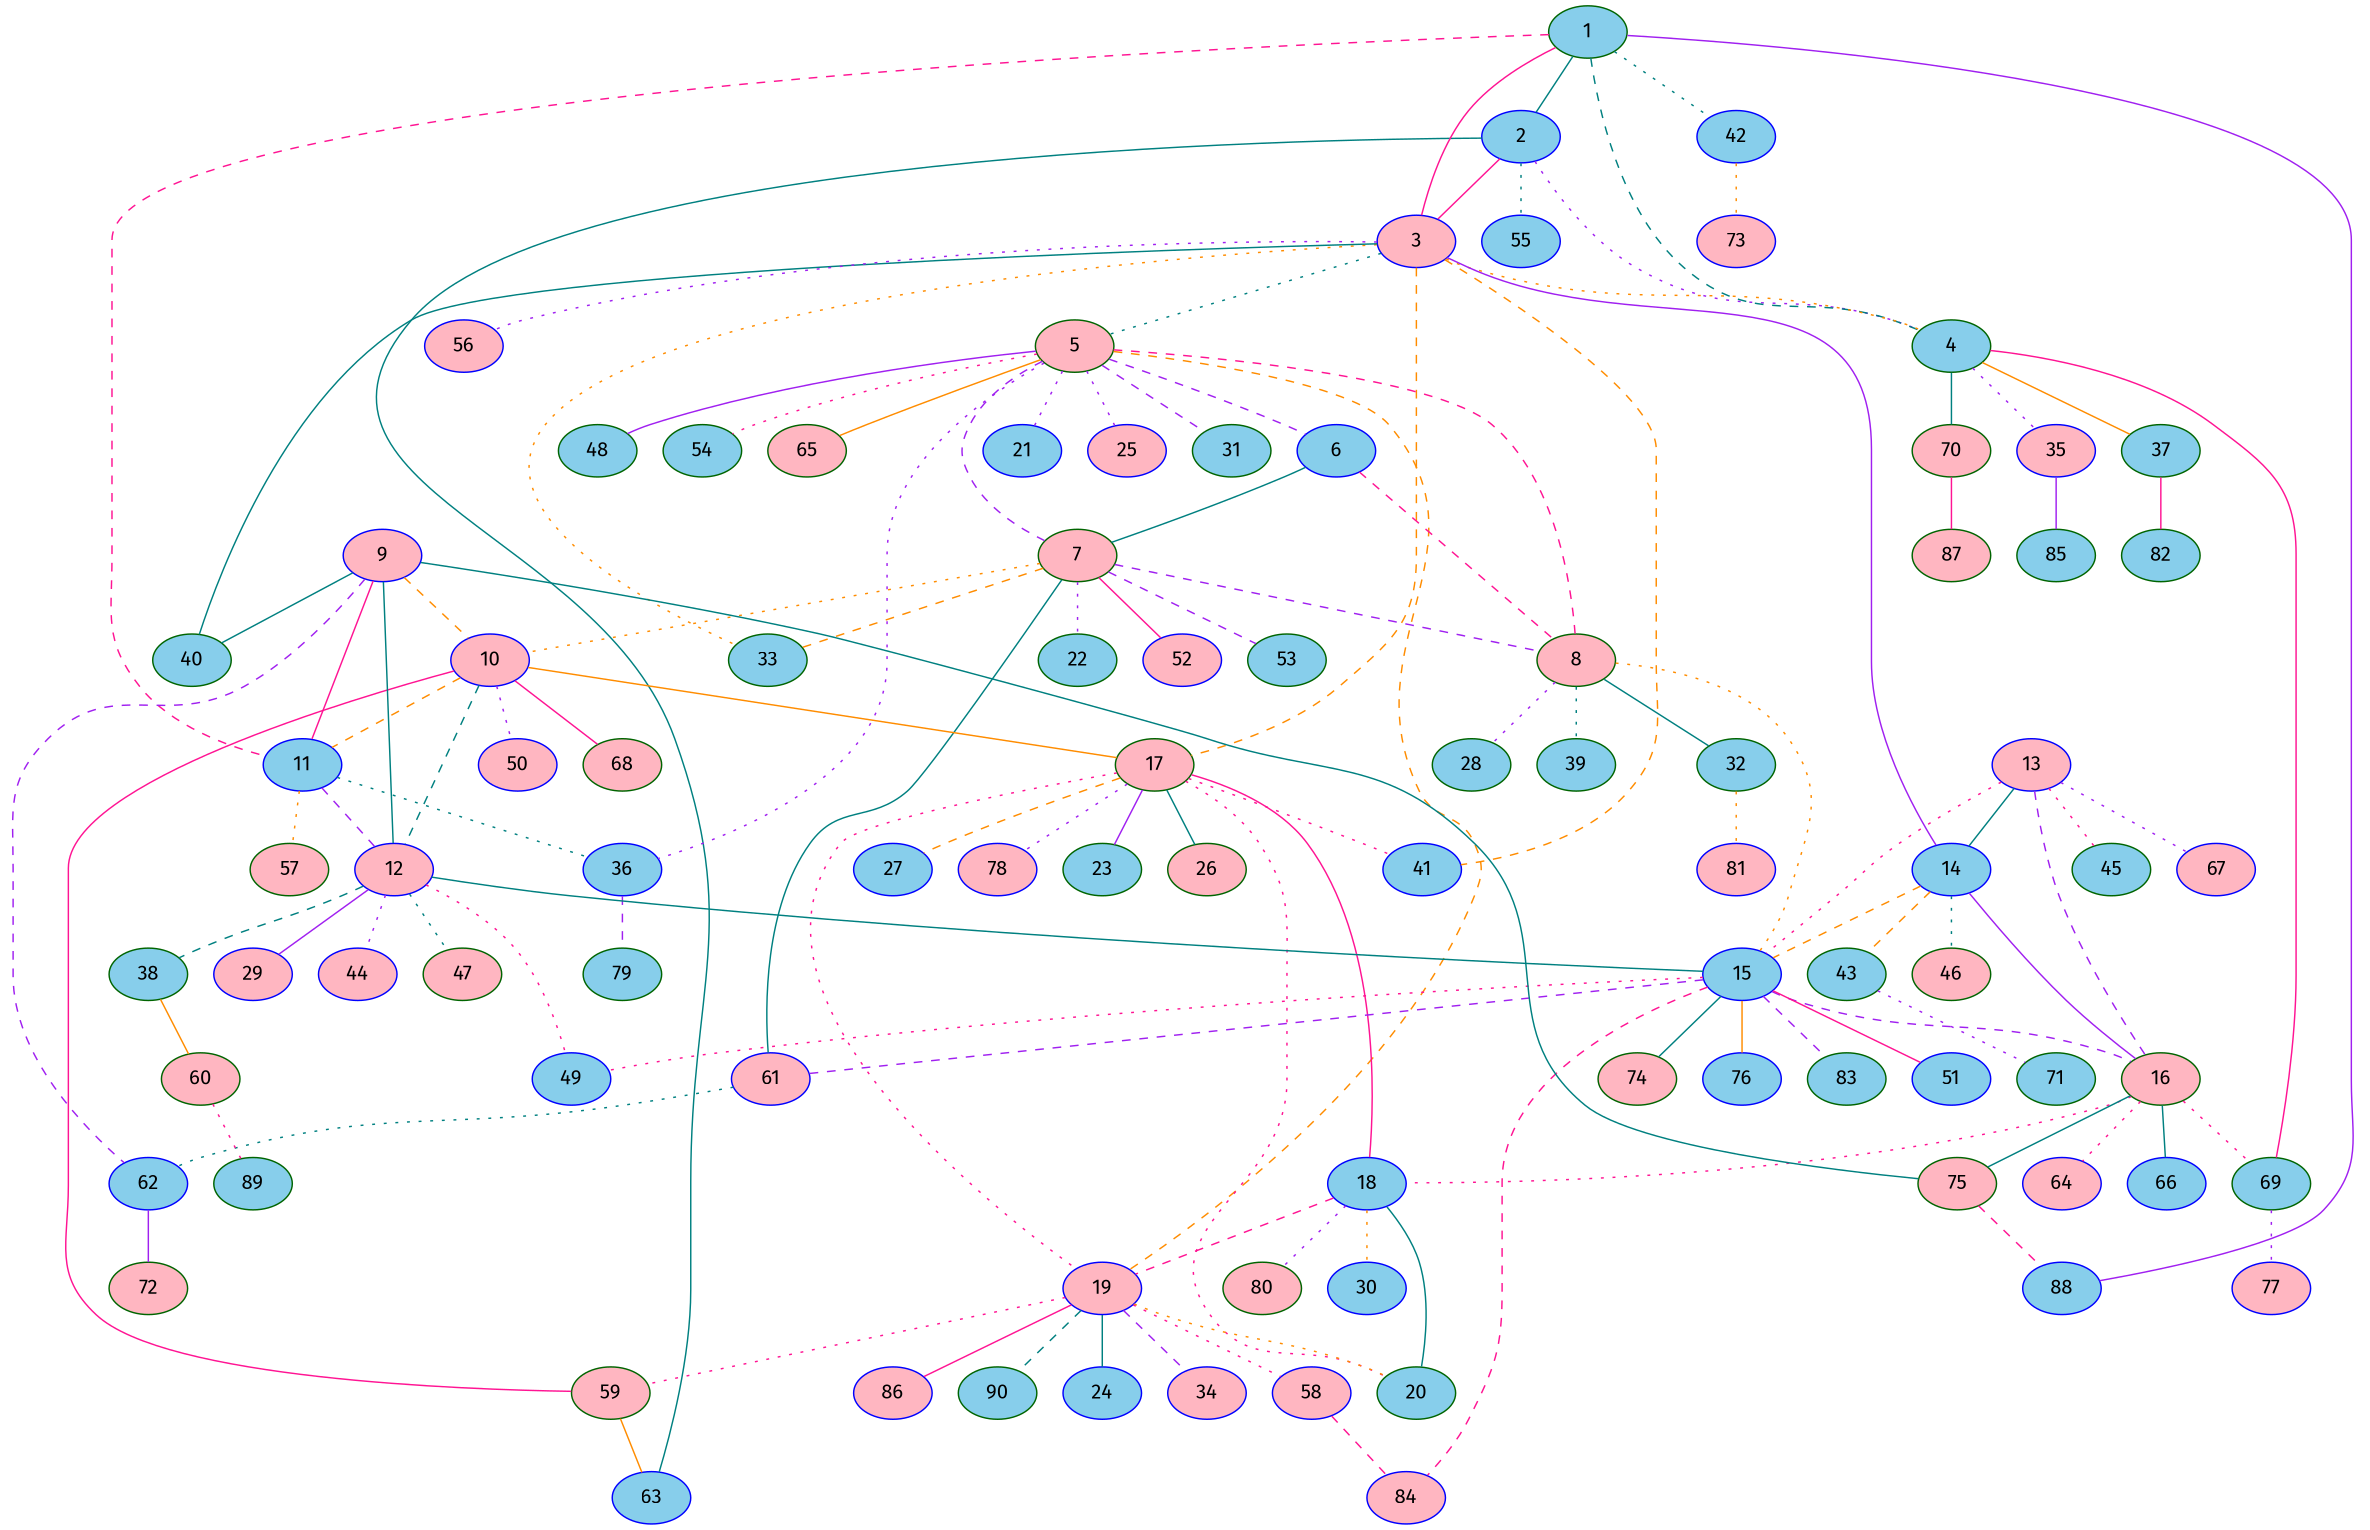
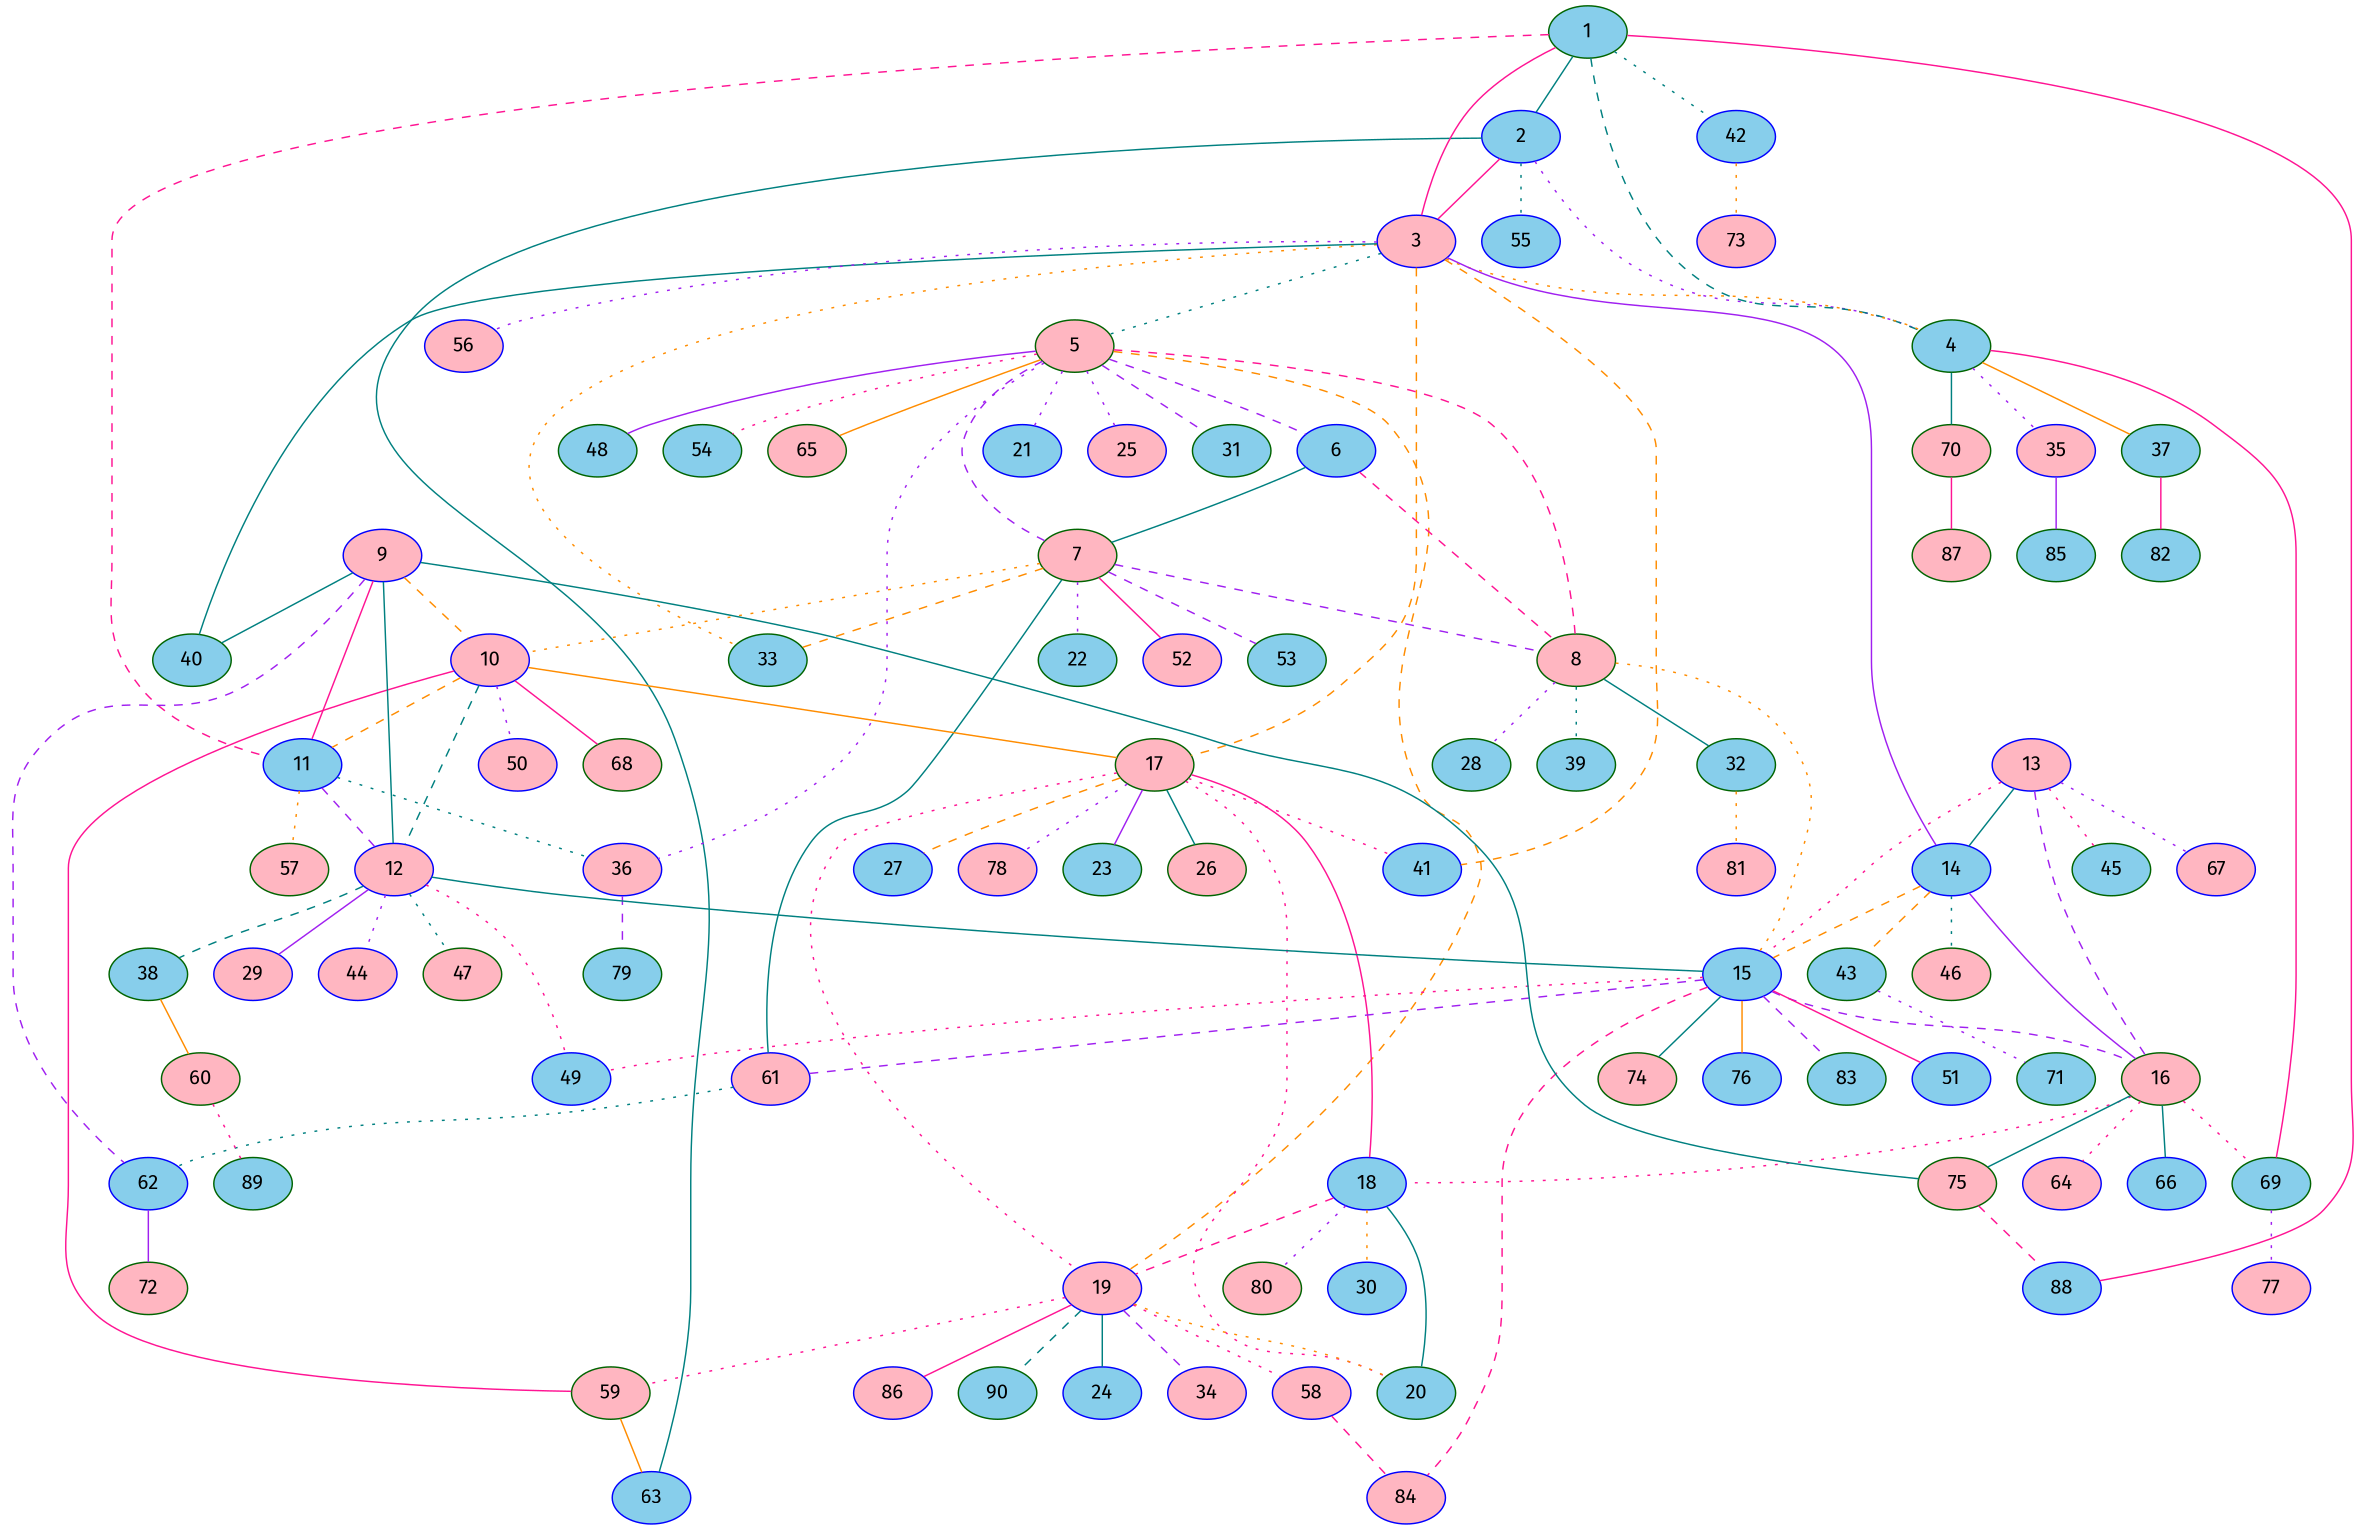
  graph {
    fontname="Fira Sans"
    node [color=blue fillcolor=skyblue fontname="Fira Sans" style=filled]
    edge [color=purple fontname="Fira Sans" style=dotted]
    2
    1 [color=darkgreen]
    3 [fillcolor=lightpink]
    4 [color=darkgreen]
    11
    42
    88
    55
    63
    5 [color=darkgreen fillcolor=lightpink]
    14
    17 [color=darkgreen fillcolor=lightpink]
    33 [color=darkgreen]
    40 [color=darkgreen]
    41
    56 [fillcolor=lightpink]
    35 [fillcolor=lightpink]
    37 [color=darkgreen]
    69 [color=darkgreen]
    70 [color=darkgreen fillcolor=lightpink]
-   36
+   36 [fillcolor=lightpink]
    12 [fillcolor=lightpink]
    57 [color=darkgreen fillcolor=lightpink]
    73 [fillcolor=lightpink]
    6
    7 [color=darkgreen fillcolor=lightpink]
    8 [color=darkgreen fillcolor=lightpink]
    19 [fillcolor=lightpink]
    21
    25 [fillcolor=lightpink]
    31 [color=darkgreen]
    48 [color=darkgreen]
    54 [color=darkgreen]
    65 [color=darkgreen fillcolor=lightpink]
    15
    16 [color=darkgreen fillcolor=lightpink]
    43 [color=darkgreen]
    46 [color=darkgreen fillcolor=lightpink]
    18
    20 [color=darkgreen]
    23 [color=darkgreen]
    26 [color=darkgreen fillcolor=lightpink]
    27
    78 [fillcolor=lightpink]
    85 [color=darkgreen]
    82 [color=darkgreen]
    77 [fillcolor=lightpink]
    87 [color=darkgreen fillcolor=lightpink]
    10 [fillcolor=lightpink]
    22 [color=darkgreen]
    52 [fillcolor=lightpink]
    53 [color=darkgreen]
    61 [fillcolor=lightpink]
    28 [color=darkgreen]
    32 [color=darkgreen]
    39 [color=darkgreen]
    59 [color=darkgreen fillcolor=lightpink]
    24
    34 [fillcolor=lightpink]
    58 [fillcolor=lightpink]
    86 [fillcolor=lightpink]
    90 [color=darkgreen]
    79 [color=darkgreen]
    50 [fillcolor=lightpink]
    68 [color=darkgreen fillcolor=lightpink]
    62
    49
    51
    74 [color=darkgreen fillcolor=lightpink]
    76
    83 [color=darkgreen]
    84 [fillcolor=lightpink]
    81 [fillcolor=lightpink]
    9 [fillcolor=lightpink]
    75 [color=darkgreen fillcolor=lightpink]
    29 [fillcolor=lightpink]
    38 [color=darkgreen]
    44 [fillcolor=lightpink]
    47 [color=darkgreen fillcolor=lightpink]
    72 [color=darkgreen fillcolor=lightpink]
    60 [color=darkgreen fillcolor=lightpink]
    13 [fillcolor=lightpink]
    45 [color=darkgreen]
    67 [fillcolor=lightpink]
    64 [fillcolor=lightpink]
    66
    71 [color=darkgreen]
    30
    80 [color=darkgreen fillcolor=lightpink]
    89 [color=darkgreen]
    2 -- 3 [color=deeppink style=solid]
    2 -- 4
    2 -- 55 [color=teal]
    2 -- 63 [color=teal style=solid]
    1 -- 2 [color=teal style=solid]
    1 -- 3 [color=deeppink style=solid]
    1 -- 4 [color=teal style=dashed]
    1 -- 11 [color=deeppink style=dashed]
    1 -- 42 [color=teal]
-   1 -- 88 [style=solid]
+   1 -- 88 [color=deeppink style=solid]
    3 -- 4 [color=darkorange]
    3 -- 5 [color=teal]
    3 -- 14 [style=solid]
    3 -- 17 [color=darkorange style=dashed]
    3 -- 33 [color=darkorange]
    3 -- 40 [color=teal style=solid]
    3 -- 41 [color=darkorange style=dashed]
    3 -- 56
    4 -- 35
    4 -- 37 [color=darkorange style=solid]
    4 -- 69 [color=deeppink style=solid]
    4 -- 70 [color=teal style=solid]
    11 -- 36 [color=teal]
    11 -- 12 [style=dashed]
    11 -- 57 [color=darkorange]
    42 -- 73 [color=darkorange]
    5 -- 36
    5 -- 6 [style=dashed]
    5 -- 7 [style=dashed]
    5 -- 8 [color=deeppink style=dashed]
    5 -- 19 [color=darkorange style=dashed]
    5 -- 21
    5 -- 25
    5 -- 31 [style=dashed]
    5 -- 48 [style=solid]
    5 -- 54 [color=deeppink]
    5 -- 65 [color=darkorange style=solid]
    14 -- 15 [color=darkorange style=dashed]
    14 -- 16 [style=solid]
    14 -- 43 [color=darkorange style=dashed]
    14 -- 46 [color=teal]
    17 -- 41 [color=deeppink]
    17 -- 19 [color=deeppink]
    17 -- 18 [color=deeppink style=solid]
    17 -- 20 [color=deeppink]
    17 -- 23 [style=solid]
    17 -- 26 [color=teal style=solid]
    17 -- 27 [color=darkorange style=dashed]
    17 -- 78
    35 -- 85 [style=solid]
    37 -- 82 [color=deeppink style=solid]
    69 -- 77
    70 -- 87 [color=deeppink style=solid]
    36 -- 79 [style=dashed]
    12 -- 15 [color=teal style=solid]
    12 -- 49 [color=deeppink]
    12 -- 29 [style=solid]
    12 -- 38 [color=teal style=dashed]
    12 -- 44
    12 -- 47 [color=teal]
    6 -- 7 [color=teal style=solid]
    6 -- 8 [color=deeppink style=dashed]
    7 -- 33 [color=darkorange style=dashed]
    7 -- 8 [style=dashed]
    7 -- 10 [color=darkorange]
    7 -- 22
    7 -- 52 [color=deeppink style=solid]
    7 -- 53 [style=dashed]
    7 -- 61 [color=teal style=solid]
    8 -- 15 [color=darkorange]
    8 -- 28
    8 -- 32 [color=teal style=solid]
    8 -- 39 [color=teal]
    19 -- 20 [color=darkorange]
    19 -- 59 [color=deeppink]
    19 -- 24 [color=teal style=solid]
    19 -- 34 [style=dashed]
    19 -- 58 [color=deeppink]
    19 -- 86 [color=deeppink style=solid]
    19 -- 90 [color=teal style=dashed]
    15 -- 16 [style=dashed]
    15 -- 61 [style=dashed]
    15 -- 49 [color=deeppink]
    15 -- 51 [color=deeppink style=solid]
    15 -- 74 [color=teal style=solid]
    15 -- 76 [color=darkorange style=solid]
    15 -- 83 [style=dashed]
    15 -- 84 [color=deeppink style=dashed]
    16 -- 69 [color=deeppink]
    16 -- 18 [color=deeppink]
    16 -- 75 [color=teal style=solid]
    16 -- 64 [color=deeppink]
    16 -- 66 [color=teal style=solid]
    43 -- 71
    18 -- 19 [color=deeppink style=dashed]
    18 -- 20 [color=teal style=solid]
    18 -- 30 [color=darkorange]
    18 -- 80
    10 -- 11 [color=darkorange style=dashed]
    10 -- 17 [color=darkorange style=solid]
    10 -- 12 [color=teal style=dashed]
    10 -- 59 [color=deeppink style=solid]
    10 -- 50
    10 -- 68 [color=deeppink style=solid]
    61 -- 62 [color=teal]
    32 -- 81 [color=darkorange]
    59 -- 63 [color=darkorange style=solid]
    58 -- 84 [color=deeppink style=dashed]
    62 -- 72 [style=solid]
    9 -- 11 [color=deeppink style=solid]
    9 -- 40 [color=teal style=solid]
    9 -- 12 [color=teal style=solid]
    9 -- 10 [color=darkorange style=dashed]
    9 -- 62 [style=dashed]
    9 -- 75 [color=teal style=solid]
    75 -- 88 [color=deeppink style=dashed]
    38 -- 60 [color=darkorange style=solid]
    60 -- 89 [color=deeppink]
    13 -- 14 [color=teal style=solid]
    13 -- 15 [color=deeppink]
    13 -- 16 [style=dashed]
    13 -- 45 [color=deeppink]
    13 -- 67
  }
